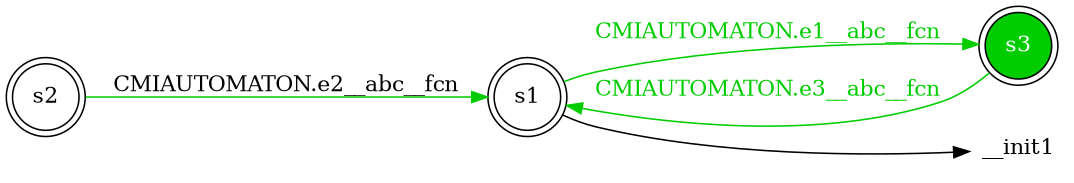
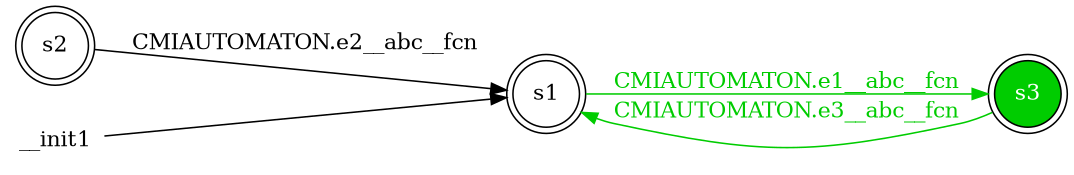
  digraph {
    rankdir=LR
    node [shape=doublecircle]
    n1 [label=<s1>]
    n2 [fillcolor="#00cc00" fontcolor="#ffffff" label=<s3> style=filled]
    n3 [label=<s2>]
    __init1 [shape=none]
    n1 -> n2 [color="#00cc00" label=<<font color="#00cc00">CMIAUTOMATON.e1__abc__fcn</font>>]
    n2 -> n1 [color="#00cc00" label=<<font color="#00cc00">CMIAUTOMATON.e3__abc__fcn</font>>]
-   n3 -> n1 [label=<<font color="#000000">CMIAUTOMATON.e2__abc__fcn</font>> color="#00cc00"]
-   n1 -> __init1
+   n3 -> n1 [label=<<font color="#000000">CMIAUTOMATON.e2__abc__fcn</font>>]
+   __init1 -> n1
  }
